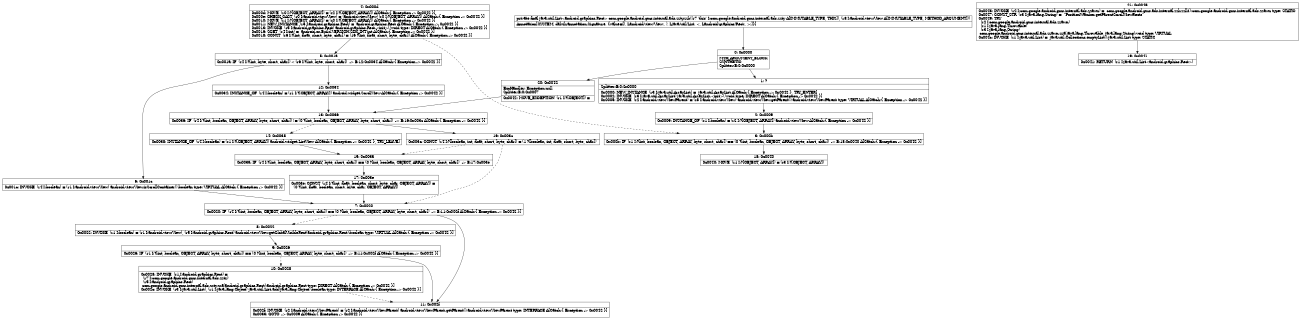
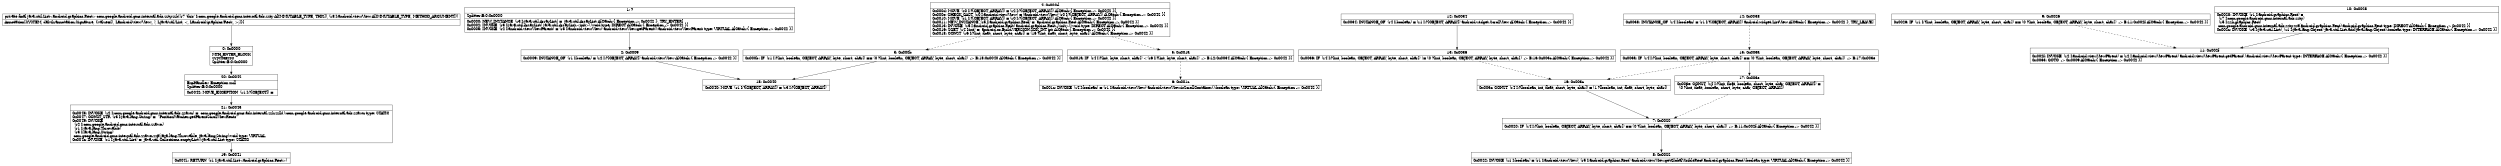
  digraph {
    node [shape=record]
-   n1 [label="{0\:\ 0x0000|MTH_ARGUMENT_BLOCK\lSYNTHETIC\lSplitter:B:0:0x0000\l}"]
-   n2 [label="{1\:\ ?|Splitter:B:0:2x0000\l|0x0000: NEW_INSTANCE  (r3 I:java.util.ArrayList) =  java.util.ArrayList A[Catch:\{ Exception \-\> 0x0042 \}, TRY_ENTER]\l0x0002: INVOKE  (r3 I:java.util.ArrayList) java.util.ArrayList.\<init\>():void type: DIRECT A[Catch:\{ Exception \-\> 0x0042 \}]\l0x0005: INVOKE  (r2 I:android.view.ViewParent) = (r8 I:android.view.View) android.view.View.getParent():android.view.ViewParent type: VIRTUAL A[Catch:\{ Exception \-\> 0x0042 \}]\l}"]
-   n3 [label="{20\:\ 0x0042|ExcHandler: Exception null\lSplitter:B:0:0x0007\l|0x0042: MOVE_EXCEPTION  (r1 I:?[OBJECT]) =  \l}"]
+   n1 [label="{0\:\ 0x0000|MTH_ENTER_BLOCK\lSYNTHETIC\lSplitter:B:0:0x0000\l}"]
+   n2 [label="{1\:\ ?|Splitter:B:0:0x0000\l|0x0000: NEW_INSTANCE  (r3 I:java.util.ArrayList) =  java.util.ArrayList A[Catch:\{ Exception \-\> 0x0042 \}, TRY_ENTER]\l0x0002: INVOKE  (r3 I:java.util.ArrayList) java.util.ArrayList.\<init\>():void type: DIRECT A[Catch:\{ Exception \-\> 0x0042 \}]\l0x0005: INVOKE  (r2 I:android.view.ViewParent) = (r8 I:android.view.View) android.view.View.getParent():android.view.ViewParent type: VIRTUAL A[Catch:\{ Exception \-\> 0x0042 \}]\l}"]
+   n3 [label="{20\:\ 0x0042|ExcHandler: Exception null\lSplitter:B:0:0x0000\l|0x0042: MOVE_EXCEPTION  (r1 I:?[OBJECT]) =  \l}"]
    n4 [label="{2\:\ 0x0009|0x0009: INSTANCE_OF  (r1 I:boolean) = (r2 I:?[OBJECT, ARRAY]) android.view.View A[Catch:\{ Exception \-\> 0x0042 \}]\l}"]
-   n5 [label="{21\:\ 0x0043|0x0043: INVOKE  (r2 I:com.google.android.gms.internal.ads.zzawn) =  com.google.android.gms.ads.internal.zzk.zzlk():com.google.android.gms.internal.ads.zzawn type: STATIC \l0x0047: CONST_STR  (r3 I:java.lang.String) =  \"PositionWatcher.getParentScrollViewRects\" \l0x0049: TRY  \l  (r2 I:com.google.android.gms.internal.ads.zzawn)\l  (r1 I:java.lang.Throwable)\l  (r3 I:java.lang.String)\l com.google.android.gms.internal.ads.zzawn.zza(java.lang.Throwable, java.lang.String):void type: VIRTUAL \l0x004c: INVOKE  (r1 I:java.util.List) =  java.util.Collections.emptyList():java.util.List type: STATIC \l}"]
+   n5 [label="{21\:\ 0x0043|0x0043: INVOKE  (r2 I:com.google.android.gms.internal.ads.zzawn) =  com.google.android.gms.ads.internal.zzk.zzlk():com.google.android.gms.internal.ads.zzawn type: STATIC \l0x0047: CONST_STR  (r3 I:java.lang.String) =  \"PositionWatcher.getParentScrollViewRects\" \l0x0049: INVOKE  \l  (r2 I:com.google.android.gms.internal.ads.zzawn)\l  (r1 I:java.lang.Throwable)\l  (r3 I:java.lang.String)\l com.google.android.gms.internal.ads.zzawn.zza(java.lang.Throwable, java.lang.String):void type: VIRTUAL \l0x004c: INVOKE  (r1 I:java.util.List) =  java.util.Collections.emptyList():java.util.List type: STATIC \l}"]
    n6 [label="{3\:\ 0x000b|0x000b: IF  (r1 I:?[int, boolean, OBJECT, ARRAY, byte, short, char]) == (0 ?[int, boolean, OBJECT, ARRAY, byte, short, char])  \-\> B:18:0x0040 A[Catch:\{ Exception \-\> 0x0042 \}]\l}"]
    n7 [label="{18\:\ 0x0040|0x0040: MOVE  (r1 I:?[OBJECT, ARRAY]) = (r3 I:?[OBJECT, ARRAY]) \l}"]
    n8 [label="{4\:\ 0x000d|0x000d: MOVE  (r0 I:?[OBJECT, ARRAY]) = (r2 I:?[OBJECT, ARRAY]) A[Catch:\{ Exception \-\> 0x0042 \}]\l0x000e: CHECK_CAST  (r0 I:android.view.View) = (android.view.View) (r0 I:?[OBJECT, ARRAY]) A[Catch:\{ Exception \-\> 0x0042 \}]\l0x0010: MOVE  (r1 I:?[OBJECT, ARRAY]) = (r0 I:?[OBJECT, ARRAY]) A[Catch:\{ Exception \-\> 0x0042 \}]\l0x0011: NEW_INSTANCE  (r5 I:android.graphics.Rect) =  android.graphics.Rect A[Catch:\{ Exception \-\> 0x0042 \}]\l0x0013: INVOKE  (r5 I:android.graphics.Rect) android.graphics.Rect.\<init\>():void type: DIRECT A[Catch:\{ Exception \-\> 0x0042 \}]\l0x0016: SGET  (r4 I:int) =  android.os.Build.VERSION.SDK_INT int A[Catch:\{ Exception \-\> 0x0042 \}]\l0x0018: CONST  (r6 I:?[int, float, short, byte, char]) = (16 ?[int, float, short, byte, char]) A[Catch:\{ Exception \-\> 0x0042 \}]\l}"]
    n9 [label="{5\:\ 0x001a|0x001a: IF  (r4 I:?[int, byte, short, char]) \< (r6 I:?[int, byte, short, char])  \-\> B:12:0x0034 A[Catch:\{ Exception \-\> 0x0042 \}]\l}"]
    n10 [label="{6\:\ 0x001c|0x001c: INVOKE  (r4 I:boolean) = (r1 I:android.view.View) android.view.View.isScrollContainer():boolean type: VIRTUAL A[Catch:\{ Exception \-\> 0x0042 \}]\l}"]
    n11 [label="{12\:\ 0x0034|0x0034: INSTANCE_OF  (r4 I:boolean) = (r1 I:?[OBJECT, ARRAY]) android.widget.ScrollView A[Catch:\{ Exception \-\> 0x0042 \}]\l}"]
    n12 [label="{7\:\ 0x0020|0x0020: IF  (r4 I:?[int, boolean, OBJECT, ARRAY, byte, short, char]) == (0 ?[int, boolean, OBJECT, ARRAY, byte, short, char])  \-\> B:11:0x002f A[Catch:\{ Exception \-\> 0x0042 \}]\l}"]
    n13 [label="{13\:\ 0x0036|0x0036: IF  (r4 I:?[int, boolean, OBJECT, ARRAY, byte, short, char]) != (0 ?[int, boolean, OBJECT, ARRAY, byte, short, char])  \-\> B:16:0x003c A[Catch:\{ Exception \-\> 0x0042 \}]\l}"]
    n14 [label="{8\:\ 0x0022|0x0022: INVOKE  (r1 I:boolean) = (r1 I:android.view.View), (r5 I:android.graphics.Rect) android.view.View.getGlobalVisibleRect(android.graphics.Rect):boolean type: VIRTUAL A[Catch:\{ Exception \-\> 0x0042 \}]\l}"]
    n15 [label="{11\:\ 0x002f|0x002f: INVOKE  (r2 I:android.view.ViewParent) = (r2 I:android.view.ViewParent) android.view.ViewParent.getParent():android.view.ViewParent type: INTERFACE A[Catch:\{ Exception \-\> 0x0042 \}]\l0x0033: GOTO  \-\> 0x0009 A[Catch:\{ Exception \-\> 0x0042 \}]\l}"]
    n16 [label="{9\:\ 0x0026|0x0026: IF  (r1 I:?[int, boolean, OBJECT, ARRAY, byte, short, char]) == (0 ?[int, boolean, OBJECT, ARRAY, byte, short, char])  \-\> B:11:0x002f A[Catch:\{ Exception \-\> 0x0042 \}]\l}"]
-   n17 [label="{10\:\ 0x0028|0x0028: INVOKE  (r1 I:android.graphics.Rect) = \l  (r7 I:com.google.android.gms.internal.ads.zzty)\l  (r5 I:android.graphics.Rect)\l com.google.android.gms.internal.ads.zzty.zza(android.graphics.Rect):android.graphics.Rect type: DIRECT A[Catch:\{ Exception \-\> 0x0042 \}]\l0x002c: INVOKE  (r3 I:java.util.List), (r1 I:java.lang.Object) java.util.List.add(java.lang.Object):boolean type: INTERFACE A[Catch:\{ Exception \-\> 0x0042 \}]\l}"]
+   n17 [label="{10\:\ 0x0028|0x0028: INVOKE  (r1 I:android.graphics.Rect) = \l  (r7 I:com.google.android.gms.internal.ads.zzty)\l  (r5 I:zzh.graphics.Rect)\l com.google.android.gms.internal.ads.zzty.zza(android.graphics.Rect):android.graphics.Rect type: DIRECT A[Catch:\{ Exception \-\> 0x0042 \}]\l0x002c: INVOKE  (r3 I:java.util.List), (r1 I:java.lang.Object) java.util.List.add(java.lang.Object):boolean type: INTERFACE A[Catch:\{ Exception \-\> 0x0042 \}]\l}"]
    n18 [label="{14\:\ 0x0038|0x0038: INSTANCE_OF  (r4 I:boolean) = (r1 I:?[OBJECT, ARRAY]) android.widget.ListView A[Catch:\{ Exception \-\> 0x0042 \}, TRY_LEAVE]\l}"]
    n19 [label="{16\:\ 0x003c|0x003c: CONST  (r4 I:?[boolean, int, float, short, byte, char]) = (1 ?[boolean, int, float, short, byte, char]) \l}"]
    n20 [label="{15\:\ 0x003a|0x003a: IF  (r4 I:?[int, boolean, OBJECT, ARRAY, byte, short, char]) == (0 ?[int, boolean, OBJECT, ARRAY, byte, short, char])  \-\> B:17:0x003e \l}"]
    n21 [label="{17\:\ 0x003e|0x003e: CONST  (r4 I:?[int, float, boolean, short, byte, char, OBJECT, ARRAY]) = \l  (0 ?[int, float, boolean, short, byte, char, OBJECT, ARRAY])\l \l}"]
    n22 [label="{19\:\ 0x0041|0x0041: RETURN  (r1 I:java.util.List\<android.graphics.Rect\>) \l}"]
    n23 [label="{private final java.util.List\<android.graphics.Rect\> com.google.android.gms.internal.ads.zzty.zzh((r7 'this' I:com.google.android.gms.internal.ads.zzty A[IMMUTABLE_TYPE, THIS]), (r8 I:android.view.View A[IMMUTABLE_TYPE, METHOD_ARGUMENT]))  | Annotation[SYSTEM, dalvik.annotation.Signature, \{value=[(, Landroid\/view\/View;, ), Ljava\/util\/List, \<, Landroid\/graphics\/Rect;, \>;]\}]\l}"]
-   n1 -> n2
    n1 -> n3
    n2 -> n4
-   n3 -> n13
-   n4 -> n6
+   n3 -> n5
+   n4 -> n7
    n5 -> n22
    n6 -> n7
    n8 -> n6 [style=dashed]
-   n8 -> n9
-   n9 -> n10 [style=solid]
-   n9 -> n11
-   n10 -> n12
+   n8 -> n9 [style=dashed]
+   n9 -> n10 [style=dashed]
    n11 -> n13
-   n12 -> n14 [style=dashed]
-   n12 -> n15
-   n13 -> n18 [style=dashed]
-   n13 -> n19
-   n14 -> n16
-   n16 -> n15
-   n16 -> n17 [style=dashed]
-   n17 -> n15 [style=dashed]
-   n18 -> n20
-   n19 -> n12 [style=dashed]
-   n19 -> n20 [style=dashed]
+   n12 -> n14 [style=solid]
+   n13 -> n19 [style=dashed]
+   n16 -> n15 [style=dashed]
+   n17 -> n15
+   n18 -> n20 [style=dashed]
+   n19 -> n12
+   n20 -> n19 [style=dashed]
    n20 -> n21
-   n21 -> n12
+   n21 -> n12 [style=dashed]
    n23 -> n1
  }
